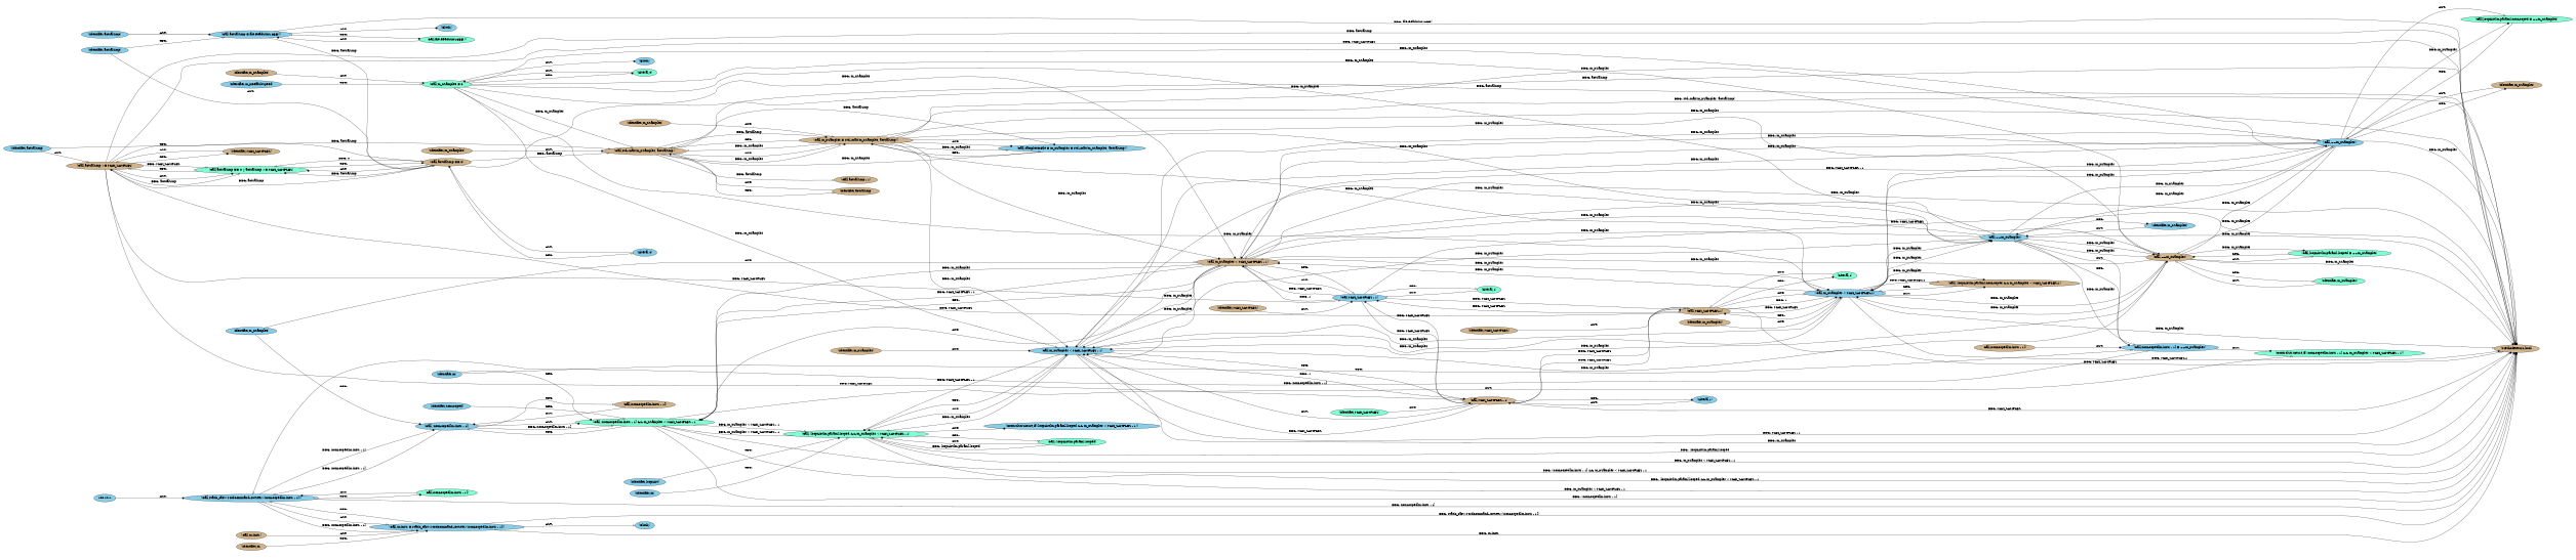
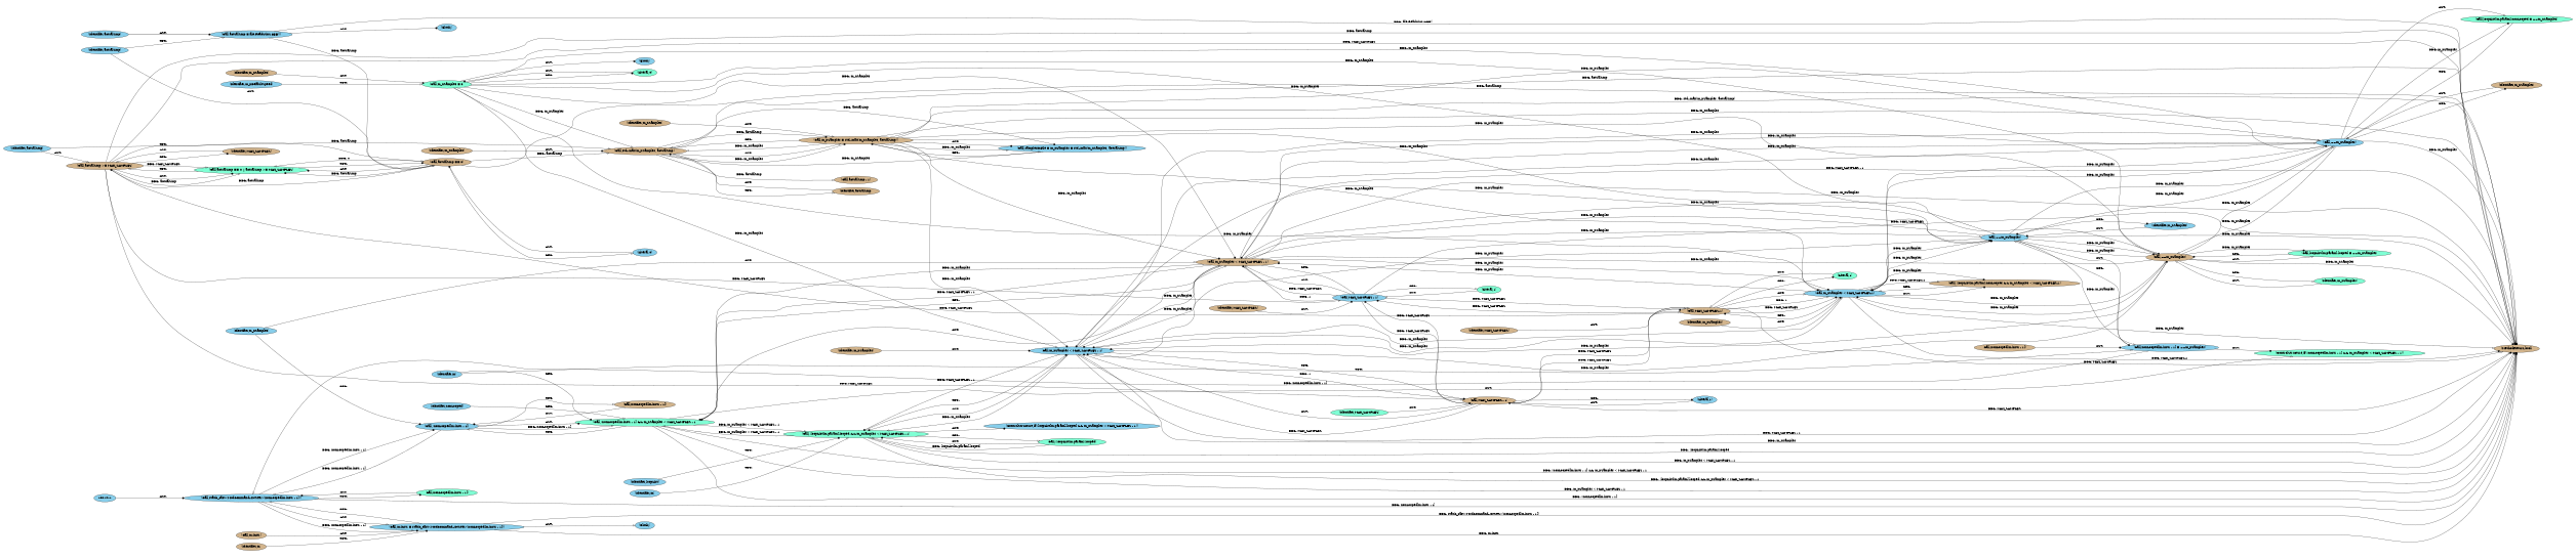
  digraph {
    rankdir=LR
    node [fillcolor=skyblue style=filled]
    edge [arrowhead=dot]
    n1 [label="(Call,static_cast<ModCommand::INSTR>(nonLooped[m.instr - 1]))"]
    n2 [label="(Call,!nonLooped[m.instr - 1])"]
    n3 [label="(Call,m.instr = static_cast<ModCommand::INSTR>(nonLooped[m.instr - 1]))"]
    n4 [fillcolor=tan label="(MethodReturn,bool)"]
    n5 [fillcolor=aquamarine label="(Call,nonLooped[m.instr - 1])"]
    n6 [fillcolor=aquamarine label="(Call,!nonLooped[m.instr - 1] && m_nSamples < MAX_SAMPLES - 1)"]
    n7 [fillcolor=tan label="(Call,nonLooped[m.instr - 1])"]
    n8 [label="(Block,)"]
    n9 [fillcolor=aquamarine label="(ControlStructure,if(!nonLooped[m.instr - 1] && m_nSamples < MAX_SAMPLES - 1))"]
    n10 [fillcolor=tan label="(Call,m_nSamples < MAX_SAMPLES - 1)"]
    n11 [fillcolor=aquamarine label="(Call,!loopList[m.param].looped && m_nSamples < MAX_SAMPLES - 1)"]
    n12 [label="(Call,nonLooped[m.instr - 1] = ++m_nSamples)"]
    n13 [label="(Call,++m_nSamples)"]
    n14 [fillcolor=tan label="(Call,++m_nSamples)"]
    n15 [label="(Call,m_nSamples < MAX_SAMPLES - 1)"]
    n16 [label="(Call,++m_nSamples)"]
    n17 [label="(Call,m_nSamples < MAX_SAMPLES-1)"]
    n18 [label="(Identifier,m_nSamples)"]
    n19 [fillcolor=aquamarine label="(Call,loopList[m.param].looped = ++m_nSamples)"]
    n20 [fillcolor=aquamarine label="(Identifier,m_nSamples)"]
    n21 [fillcolor=tan label="(Call,MAX_SAMPLES - 1)"]
    n22 [fillcolor=aquamarine label="(Call,loopList[m.param].nonLooped = ++m_nSamples)"]
    n23 [fillcolor=tan label="(Identifier,m_nSamples)"]
    n24 [label="(Call,MAX_SAMPLES - 1)"]
    n25 [fillcolor=tan label="(Call,MAX_SAMPLES-1)"]
    n26 [fillcolor=tan label="(Call,!loopList[m.param].nonLooped && m_nSamples < MAX_SAMPLES-1)"]
    n27 [fillcolor=aquamarine label="(Call,m_nSamples = 0)"]
    n28 [fillcolor=tan label="(Call,std::max(m_nSamples, actualSmp))"]
    n29 [label="(Block,)"]
    n30 [fillcolor=aquamarine label="(Literal,0)"]
    n31 [fillcolor=tan label="(Call,m_nSamples = std::max(m_nSamples, actualSmp))"]
    n32 [label="(Call,samplesInFile = m_nSamples = std::max(m_nSamples, actualSmp))"]
    n33 [fillcolor=tan label="(Call,actualSmp - 1)"]
    n34 [fillcolor=tan label="(Identifier,actualSmp)"]
    n35 [fillcolor=tan label="(Call,actualSmp >= MAX_SAMPLES)"]
    n36 [fillcolor=aquamarine label="(Call,actualSmp == 0 || actualSmp >= MAX_SAMPLES)"]
    n37 [fillcolor=tan label="(Identifier,MAX_SAMPLES)"]
    n38 [fillcolor=aquamarine label="(Literal,1)"]
    n39 [label="(Literal,1)"]
    n40 [fillcolor=aquamarine label="(Literal,1)"]
    n41 [fillcolor=tan label="(Call,actualSmp == 0)"]
    n42 [label="(Literal,0)"]
    n43 [label="(Call,actualSmp = file.ReadUint16BE())"]
-   n44 [fillcolor=aquamarine label="(Call,file.ReadUint16BE())"]
    n45 [label="(Block,)"]
    n46 [fillcolor=aquamarine label="(Call,!loopList[m.param].looped)"]
    n47 [label="(ControlStructure,if(!loopList[m.param].looped && m_nSamples < MAX_SAMPLES - 1))"]
    n48 [fillcolor=tan label="(Identifier,MAX_SAMPLES)"]
    n49 [fillcolor=tan label="(Identifier,m_nSamples)"]
    n50 [fillcolor=aquamarine label="(Identifier,MAX_SAMPLES)"]
    n51 [label="(Identifier,m_nDefaultSpeed)"]
    n52 [fillcolor=tan label="(Identifier,MAX_SAMPLES)"]
    n53 [fillcolor=tan label="(Identifier,m_nSamples)"]
    n54 [fillcolor=tan label="(Identifier,m_nSamples)"]
    n55 [label="(Identifier,actualSmp)"]
    n56 [fillcolor=tan label="(Call,nonLooped[m.instr - 1])"]
    n57 [fillcolor=tan label="(Call,m.instr)"]
    n58 [label="(Identifier,nonLooped)"]
    n59 [label="(Identifier,m)"]
    n60 [label="(Identifier,actualSmp)"]
    n61 [label="(Identifier,m_nSamples)"]
    n62 [label="(Identifier,m)"]
    n63 [fillcolor=tan label="(Identifier,m_nSamples)"]
    n64 [label="(Identifier,loopList)"]
    n65 [fillcolor=tan label="(Identifier,m)"]
    n66 [label="(Identifier,actualSmp)"]
    n67 [fillcolor=tan label="(Identifier,m_nSamples)"]
    1001411
    n1 -> n2 [label="DDG: nonLooped[m.instr - 1]"]
    n1 -> n3 [arrowhead=onormal label="AST: "]
    n1 -> n3 [arrowhead=onormal label="DDG: nonLooped[m.instr - 1]"]
    n1 -> n4 [label="DDG: nonLooped[m.instr - 1]"]
    n1 -> n5 [label="CFG: "]
    n2 -> n1 [arrowhead=onormal label="DDG: nonLooped[m.instr - 1]"]
    n2 -> n6 [label="AST: "]
    n2 -> n6 [arrowhead=onormal label="DDG: nonLooped[m.instr - 1]"]
    n2 -> n7 [arrowhead=onormal label="CFG: "]
    n3 -> n1 [arrowhead=onormal label="CFG: "]
    n3 -> n4 [arrowhead=onormal label="DDG: static_cast<ModCommand::INSTR>(nonLooped[m.instr - 1])"]
    n3 -> n4 [arrowhead=onormal label="DDG: m.instr"]
    n3 -> n8 [arrowhead=onormal label="AST: "]
    n5 -> n1 [label="AST: "]
    n6 -> n2 [arrowhead=onormal label="CFG: "]
    n6 -> n4 [arrowhead=onormal label="DDG: !nonLooped[m.instr - 1]"]
    n6 -> n4 [label="DDG: !nonLooped[m.instr - 1] && m_nSamples < MAX_SAMPLES - 1"]
    n6 -> n4 [label="DDG: m_nSamples < MAX_SAMPLES - 1"]
    n6 -> n9 [arrowhead=onormal label="AST: "]
    n6 -> n10 [arrowhead=onormal label="CFG: "]
    n6 -> n11 [arrowhead=onormal label="DDG: m_nSamples < MAX_SAMPLES - 1"]
    n7 -> n2 [label="AST: "]
    n10 -> n4 [label="DDG: MAX_SAMPLES - 1"]
    n10 -> n4 [arrowhead=onormal label="DDG: m_nSamples"]
    n10 -> n6 [label="AST: "]
    n10 -> n6 [arrowhead=onormal label="DDG: m_nSamples"]
    n10 -> n6 [label="DDG: MAX_SAMPLES - 1"]
    n10 -> n13 [arrowhead=onormal label="DDG: m_nSamples"]
    n10 -> n14 [label="DDG: m_nSamples"]
    n10 -> n15 [label="DDG: m_nSamples"]
    n10 -> n16 [arrowhead=onormal label="DDG: m_nSamples"]
    n10 -> n17 [label="DDG: m_nSamples"]
    n10 -> n24 [arrowhead=onormal label="CFG: "]
    n11 -> n4 [arrowhead=onormal label="DDG: !loopList[m.param].looped && m_nSamples < MAX_SAMPLES - 1"]
    n11 -> n4 [arrowhead=onormal label="DDG: !loopList[m.param].looped"]
    n11 -> n4 [arrowhead=onormal label="DDG: m_nSamples < MAX_SAMPLES - 1"]
    n11 -> n6 [arrowhead=onormal label="DDG: m_nSamples < MAX_SAMPLES - 1"]
    n11 -> n15 [label="CFG: "]
    n11 -> n46 [arrowhead=onormal label="CFG: "]
    n11 -> n47 [label="AST: "]
    n12 -> n1 [arrowhead=onormal label="DDG: nonLooped[m.instr - 1]"]
    n12 -> n9 [label="AST: "]
    n12 -> n13 [arrowhead=onormal label="CFG: "]
    n13 -> n4 [arrowhead=onormal label="DDG: m_nSamples"]
    n13 -> n10 [arrowhead=onormal label="DDG: m_nSamples"]
    n13 -> n12 [label="AST: "]
    n13 -> n12 [arrowhead=onormal label="DDG: m_nSamples"]
    n13 -> n14 [label="DDG: m_nSamples"]
    n13 -> n15 [label="DDG: m_nSamples"]
    n13 -> n16 [arrowhead=onormal label="DDG: m_nSamples"]
    n13 -> n17 [label="DDG: m_nSamples"]
    n13 -> n18 [label="CFG: "]
    n14 -> n4 [label="DDG: m_nSamples"]
    n14 -> n10 [arrowhead=onormal label="DDG: m_nSamples"]
    n14 -> n13 [arrowhead=onormal label="DDG: m_nSamples"]
    n14 -> n15 [label="DDG: m_nSamples"]
    n14 -> n16 [arrowhead=onormal label="DDG: m_nSamples"]
    n14 -> n17 [label="DDG: m_nSamples"]
    n14 -> n19 [arrowhead=onormal label="AST: "]
    n14 -> n19 [label="DDG: m_nSamples"]
    n14 -> n20 [arrowhead=onormal label="CFG: "]
    n15 -> n4 [label="DDG: MAX_SAMPLES - 1"]
    n15 -> n4 [label="DDG: m_nSamples"]
    n15 -> n10 [arrowhead=onormal label="DDG: m_nSamples"]
    n15 -> n11 [label="AST: "]
    n15 -> n11 [arrowhead=onormal label="DDG: m_nSamples"]
    n15 -> n11 [label="DDG: MAX_SAMPLES - 1"]
    n15 -> n13 [label="DDG: m_nSamples"]
    n15 -> n14 [label="DDG: m_nSamples"]
    n15 -> n16 [arrowhead=onormal label="DDG: m_nSamples"]
    n15 -> n17 [arrowhead=onormal label="DDG: m_nSamples"]
    n15 -> n21 [label="CFG: "]
    n16 -> n4 [label="DDG: m_nSamples"]
    n16 -> n10 [label="DDG: m_nSamples"]
    n16 -> n13 [label="DDG: m_nSamples"]
    n16 -> n14 [arrowhead=onormal label="DDG: m_nSamples"]
    n16 -> n15 [label="DDG: m_nSamples"]
    n16 -> n17 [label="DDG: m_nSamples"]
    n16 -> n22 [arrowhead=onormal label="AST: "]
    n16 -> n22 [label="DDG: m_nSamples"]
    n16 -> n23 [label="CFG: "]
    n17 -> n4 [arrowhead=onormal label="DDG: m_nSamples"]
    n17 -> n4 [label="DDG: MAX_SAMPLES-1"]
    n17 -> n10 [label="DDG: m_nSamples"]
    n17 -> n13 [label="DDG: m_nSamples"]
    n17 -> n14 [arrowhead=onormal label="DDG: m_nSamples"]
    n17 -> n15 [label="DDG: m_nSamples"]
    n17 -> n16 [arrowhead=onormal label="DDG: m_nSamples"]
    n17 -> n25 [label="CFG: "]
    n17 -> n26 [label="AST: "]
    n17 -> n26 [label="DDG: m_nSamples"]
    n17 -> n26 [arrowhead=onormal label="DDG: MAX_SAMPLES-1"]
    n18 -> n13 [label="AST: "]
    n19 -> n14 [label="CFG: "]
    n20 -> n14 [arrowhead=onormal label="AST: "]
    n21 -> n4 [arrowhead=onormal label="DDG: MAX_SAMPLES"]
    n21 -> n15 [label="AST: "]
    n21 -> n15 [arrowhead=onormal label="DDG: MAX_SAMPLES"]
    n21 -> n15 [arrowhead=onormal label="DDG: 1"]
    n21 -> n24 [label="DDG: MAX_SAMPLES"]
    n21 -> n25 [arrowhead=onormal label="DDG: MAX_SAMPLES"]
    n21 -> n39 [label="CFG: "]
    n22 -> n16 [arrowhead=onormal label="CFG: "]
    n23 -> n16 [arrowhead=onormal label="AST: "]
    n24 -> n4 [arrowhead=onormal label="DDG: MAX_SAMPLES"]
    n24 -> n10 [arrowhead=onormal label="AST: "]
    n24 -> n10 [label="DDG: MAX_SAMPLES"]
    n24 -> n10 [arrowhead=onormal label="DDG: 1"]
    n24 -> n21 [label="DDG: MAX_SAMPLES"]
    n24 -> n25 [label="DDG: MAX_SAMPLES"]
    n24 -> n40 [arrowhead=onormal label="CFG: "]
    n25 -> n4 [arrowhead=onormal label="DDG: MAX_SAMPLES"]
    n25 -> n17 [arrowhead=onormal label="AST: "]
    n25 -> n17 [label="DDG: MAX_SAMPLES"]
    n25 -> n17 [arrowhead=onormal label="DDG: 1"]
    n25 -> n21 [label="DDG: MAX_SAMPLES"]
    n25 -> n24 [label="DDG: MAX_SAMPLES"]
    n25 -> n38 [label="CFG: "]
    n26 -> n17 [arrowhead=onormal label="CFG: "]
    n27 -> n10 [label="DDG: m_nSamples"]
    n27 -> n13 [arrowhead=onormal label="DDG: m_nSamples"]
    n27 -> n14 [arrowhead=onormal label="DDG: m_nSamples"]
    n27 -> n15 [arrowhead=onormal label="DDG: m_nSamples"]
    n27 -> n16 [label="DDG: m_nSamples"]
    n27 -> n17 [arrowhead=onormal label="DDG: m_nSamples"]
    n27 -> n28 [arrowhead=onormal label="DDG: m_nSamples"]
    n27 -> n29 [label="AST: "]
    n27 -> n30 [label="CFG: "]
    n28 -> n4 [label="DDG: actualSmp"]
    n28 -> n31 [arrowhead=onormal label="AST: "]
    n28 -> n31 [label="DDG: m_nSamples"]
    n28 -> n31 [label="DDG: actualSmp"]
    n28 -> n32 [arrowhead=onormal label="DDG: m_nSamples"]
    n28 -> n32 [label="DDG: actualSmp"]
    n28 -> n33 [arrowhead=onormal label="DDG: actualSmp"]
    n28 -> n34 [arrowhead=onormal label="CFG: "]
    n30 -> n27 [label="AST: "]
    n31 -> n4 [arrowhead=onormal label="DDG: std::max(m_nSamples, actualSmp)"]
    n31 -> n4 [label="DDG: m_nSamples"]
    n31 -> n10 [label="DDG: m_nSamples"]
    n31 -> n13 [label="DDG: m_nSamples"]
    n31 -> n14 [arrowhead=onormal label="DDG: m_nSamples"]
    n31 -> n15 [label="DDG: m_nSamples"]
    n31 -> n16 [arrowhead=onormal label="DDG: m_nSamples"]
    n31 -> n17 [label="DDG: m_nSamples"]
    n31 -> n28 [arrowhead=onormal label="CFG: "]
    n31 -> n28 [arrowhead=onormal label="DDG: m_nSamples"]
    n31 -> n32 [label="AST: "]
    n31 -> n32 [arrowhead=onormal label="DDG: m_nSamples"]
    n32 -> n31 [label="CFG: "]
    n34 -> n28 [label="AST: "]
    n35 -> n4 [label="DDG: actualSmp"]
    n35 -> n4 [label="DDG: MAX_SAMPLES"]
    n35 -> n21 [arrowhead=onormal label="DDG: MAX_SAMPLES"]
    n35 -> n24 [arrowhead=onormal label="DDG: MAX_SAMPLES"]
    n35 -> n25 [arrowhead=onormal label="DDG: MAX_SAMPLES"]
    n35 -> n28 [arrowhead=onormal label="DDG: actualSmp"]
    n35 -> n36 [label="AST: "]
    n35 -> n36 [arrowhead=onormal label="DDG: actualSmp"]
    n35 -> n36 [arrowhead=onormal label="DDG: MAX_SAMPLES"]
    n35 -> n37 [label="CFG: "]
    n36 -> n35 [arrowhead=onormal label="CFG: "]
    n36 -> n41 [label="CFG: "]
    n37 -> n35 [arrowhead=onormal label="AST: "]
    n38 -> n25 [arrowhead=onormal label="AST: "]
    n39 -> n21 [arrowhead=onormal label="AST: "]
    n40 -> n24 [arrowhead=onormal label="AST: "]
    n41 -> n4 [label="DDG: actualSmp"]
    n41 -> n28 [arrowhead=onormal label="DDG: actualSmp"]
    n41 -> n35 [label="DDG: actualSmp"]
    n41 -> n36 [label="AST: "]
    n41 -> n36 [label="DDG: actualSmp"]
    n41 -> n36 [arrowhead=onormal label="DDG: 0"]
    n41 -> n42 [arrowhead=onormal label="CFG: "]
    n42 -> n41 [label="AST: "]
    n43 -> n4 [label="DDG: file.ReadUint16BE()"]
    n43 -> n41 [arrowhead=onormal label="DDG: actualSmp"]
-   n43 -> n44 [label="CFG: "]
    n43 -> n45 [label="AST: "]
-   n44 -> n43 [label="AST: "]
    n46 -> n11 [label="AST: "]
    n46 -> n11 [arrowhead=onormal label="DDG: loopList[m.param].looped"]
    n48 -> n25 [arrowhead=onormal label="AST: "]
    n49 -> n28 [label="AST: "]
    n50 -> n21 [arrowhead=onormal label="AST: "]
    n51 -> n27 [arrowhead=onormal label="CFG: "]
    n52 -> n24 [label="AST: "]
    n53 -> n15 [label="AST: "]
    n54 -> n17 [label="AST: "]
    n55 -> n43 [label="AST: "]
    n56 -> n12 [label="AST: "]
    n57 -> n3 [label="AST: "]
    n58 -> n6 [arrowhead=onormal label="CFG: "]
    n59 -> n6 [label="CFG: "]
    n59 -> n12 [arrowhead=onormal label="CFG: "]
    n60 -> n35 [arrowhead=onormal label="AST: "]
    n60 -> n41 [arrowhead=onormal label="CFG: "]
    n61 -> n2 [label="CFG: "]
    n61 -> n10 [arrowhead=onormal label="AST: "]
    n62 -> n11 [arrowhead=onormal label="CFG: "]
    n63 -> n31 [arrowhead=onormal label="AST: "]
    n64 -> n11 [label="CFG: "]
    n65 -> n3 [label="CFG: "]
    n66 -> n41 [arrowhead=onormal label="AST: "]
    n66 -> n43 [arrowhead=onormal label="CFG: "]
    n67 -> n27 [label="AST: "]
    1001411 -> n1 [label="AST: "]
  }
